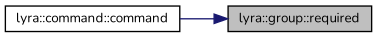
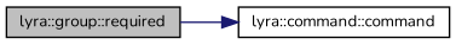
  digraph {
    rankdir=RL
    fontname=Nunito
    node [color=black fontname=Nunito fontsize=10 shape=record style=filled]
    n1 [fillcolor=grey75 fontcolor=black height=0.2 label="lyra::group::required" width=0.4]
    n2 [fillcolor=white height=0.2 label="lyra::command::command" width=0.4]
-   n1 -> n2 [color=midnightblue dir=back fontname=Nunito fontsize=10 labelfontname=Helvetica labelfontsize=10 style=solid]
+   n2 -> n1 [color=midnightblue dir=back fontname=Nunito fontsize=10 labelfontname=Helvetica labelfontsize=10 style=solid]
  }
